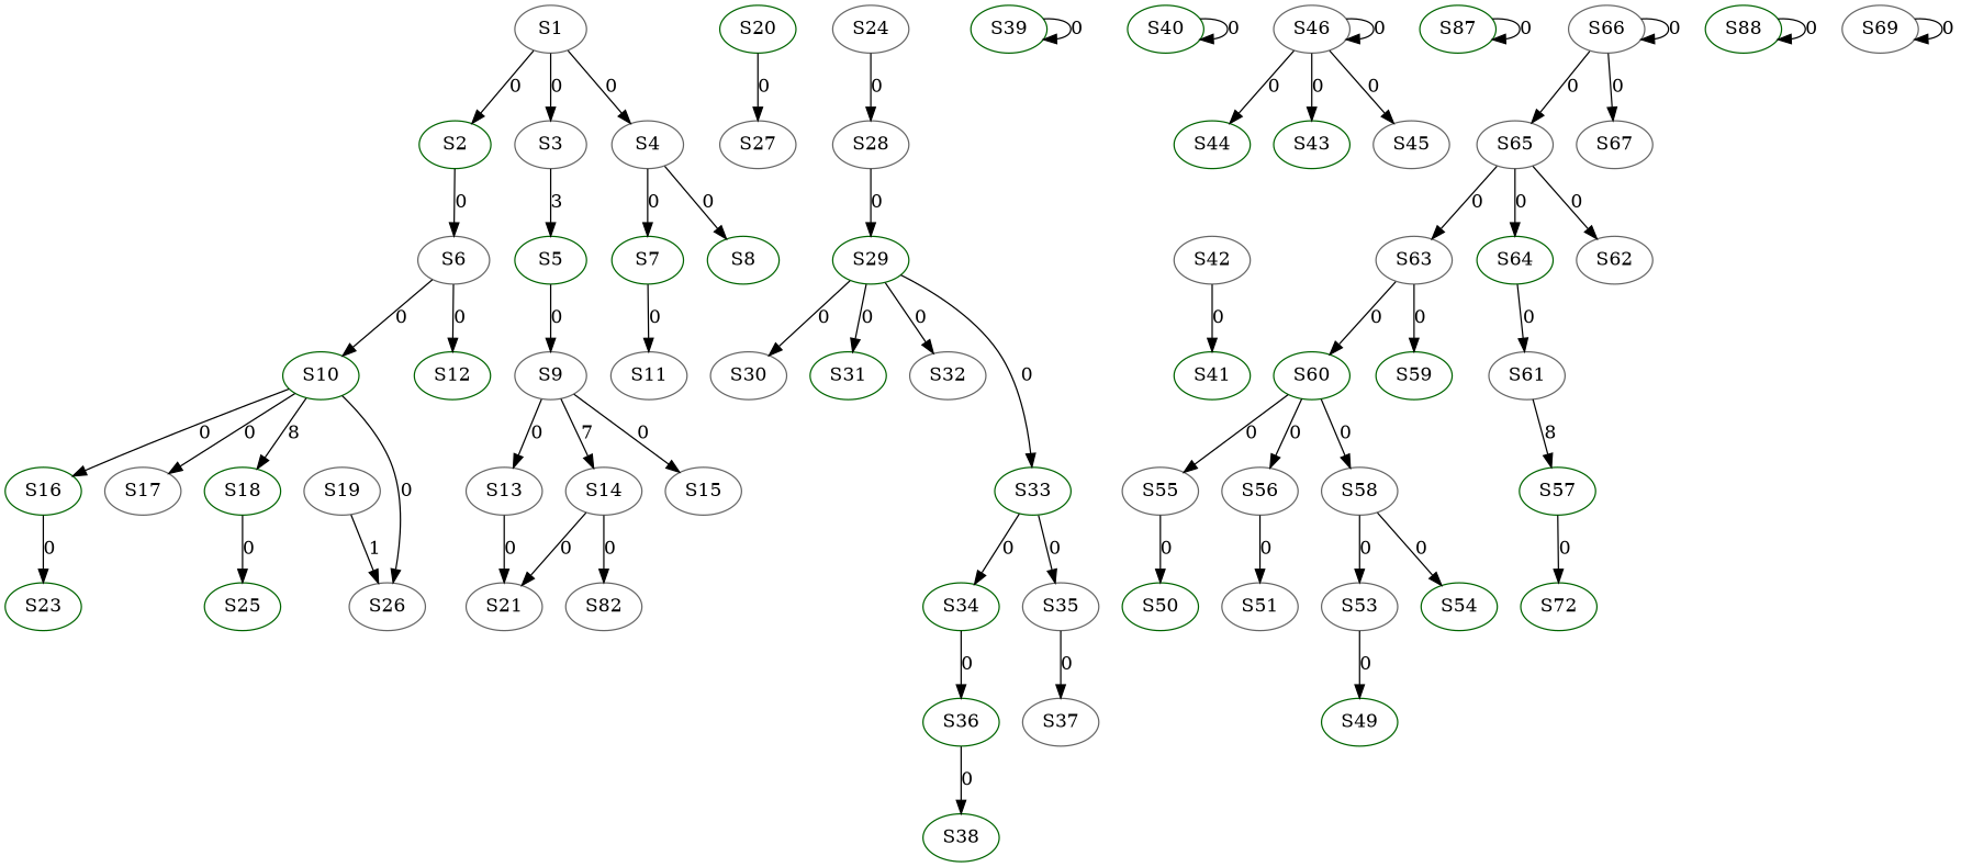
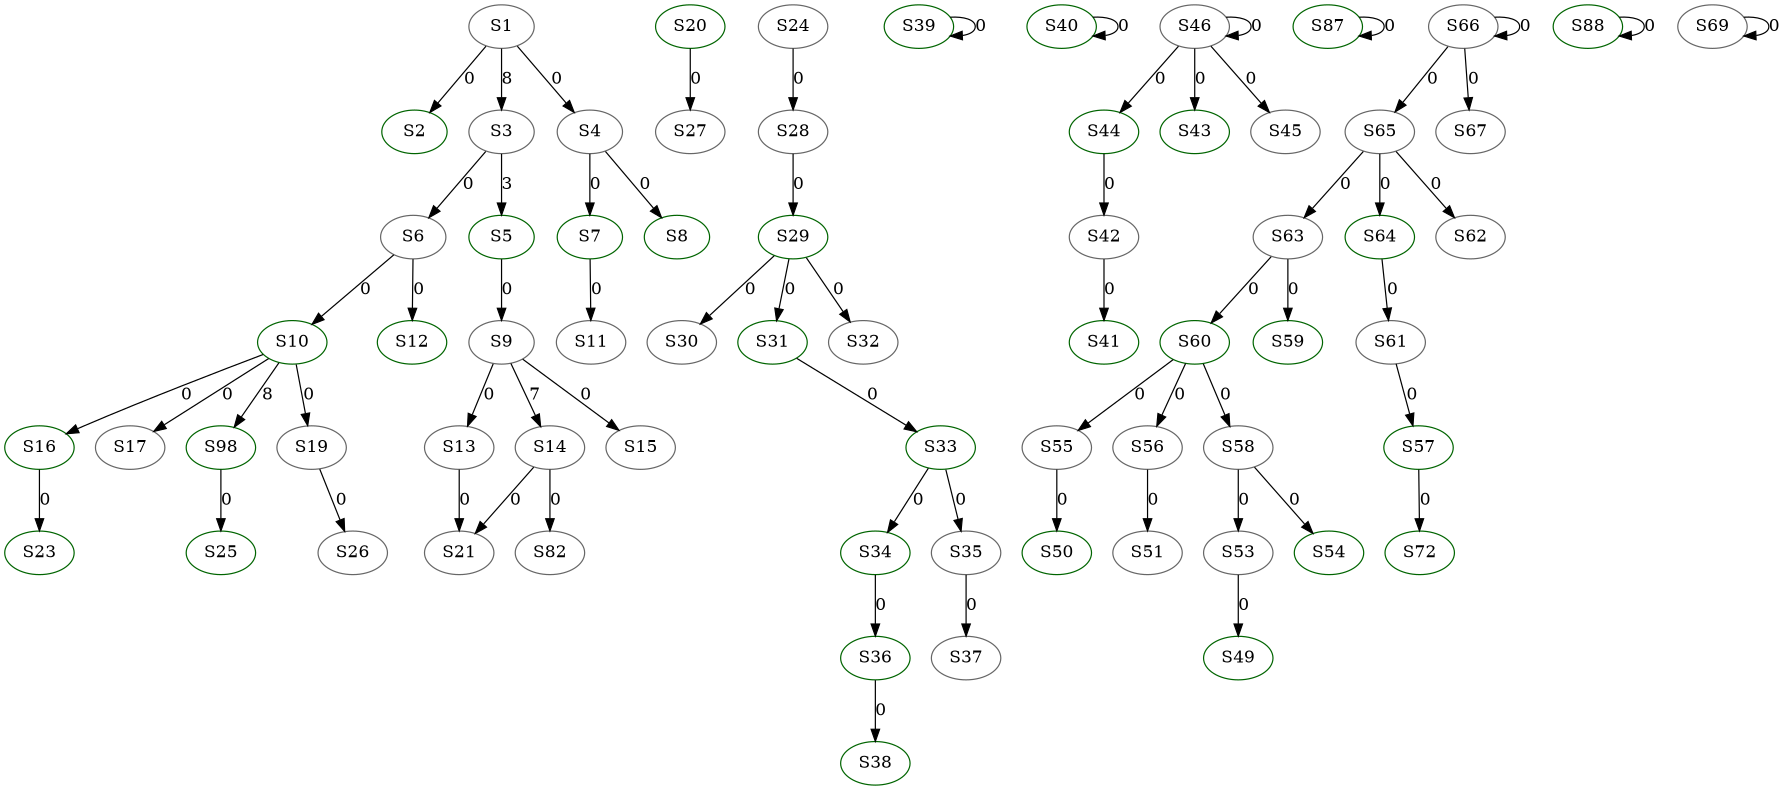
  strict digraph {
    node [color=gray40]
    S2 [color=darkgreen]
    S1
    S3
    S4
    S5 [color=darkgreen]
    S6
    S7 [color=darkgreen]
    S8 [color=darkgreen]
    S9
    S10 [color=darkgreen]
    S12 [color=darkgreen]
    S11
    S13
    S14
    S15
    S16 [color=darkgreen]
    S17
-   S18 [color=darkgreen]
+   S18 [color=darkgreen label=S98]
    S19
    S21
    n21 [label=S82]
    S23 [color=darkgreen]
    S25 [color=darkgreen]
    S26
    S20 [color=darkgreen]
    S27
    S24
    S28
    S29 [color=darkgreen]
    S30
    S31 [color=darkgreen]
    S32
    S33 [color=darkgreen]
    S34 [color=darkgreen]
    S35
    S36 [color=darkgreen]
    S37
    S38 [color=darkgreen]
    S39 [color=darkgreen]
    S40 [color=darkgreen]
    S41 [color=darkgreen]
    S42
    S44 [color=darkgreen]
    S46
    S43 [color=darkgreen]
    S45
    n47 [color=darkgreen label=S87]
    S49 [color=darkgreen]
    S53
    S50 [color=darkgreen]
    S55
    S56
    S51
    S57 [color=darkgreen]
    n55 [color=darkgreen label=S72]
    S58
    S54 [color=darkgreen]
    S60 [color=darkgreen]
    S61
    S63
    S59 [color=darkgreen]
    S64 [color=darkgreen]
    S65
    S62
    S66
    S67
    n67 [color=darkgreen label=S88]
    S69
    S1 -> S2 [label=0]
-   S1 -> S3 [label=0]
+   S1 -> S3 [label=8]
    S1 -> S4 [label=0]
    S3 -> S5 [label=3]
-   S2 -> S6 [label=0]
+   S3 -> S6 [label=0]
    S4 -> S7 [label=0]
    S4 -> S8 [label=0]
    S5 -> S9 [label=0]
    S6 -> S10 [label=0]
    S6 -> S12 [label=0]
    S7 -> S11 [label=0]
    S9 -> S13 [label=0]
    S9 -> S14 [label=7]
    S9 -> S15 [label=0]
    S10 -> S16 [label=0]
    S10 -> S17 [label=0]
    S10 -> S18 [label=8]
-   S10 -> S26 [label=0]
+   S10 -> S19 [label=0]
    S13 -> S21 [label=0]
    S14 -> S21 [label=0]
    S14 -> n21 [label=0]
    S16 -> S23 [label=0]
    S18 -> S25 [label=0]
-   S19 -> S26 [label=1]
+   S19 -> S26 [label=0]
    S20 -> S27 [label=0]
    S24 -> S28 [label=0]
    S28 -> S29 [label=0]
    S29 -> S30 [label=0]
    S29 -> S31 [label=0]
    S29 -> S32 [label=0]
-   S29 -> S33 [label=0]
+   S31 -> S33 [label=0]
    S33 -> S34 [label=0]
    S33 -> S35 [label=0]
    S34 -> S36 [label=0]
    S35 -> S37 [label=0]
    S36 -> S38 [label=0]
    S39 -> S39 [label=0]
    S40 -> S40 [label=0]
    S42 -> S41 [label=0]
+   S44 -> S42 [label=0]
    S46 -> S44 [label=0]
    S46 -> S46 [label=0]
    S46 -> S43 [label=0]
    S46 -> S45 [label=0]
    n47 -> n47 [label=0]
    S53 -> S49 [label=0]
    S55 -> S50 [label=0]
    S56 -> S51 [label=0]
    S57 -> n55 [label=0]
    S58 -> S53 [label=0]
    S58 -> S54 [label=0]
    S60 -> S55 [label=0]
    S60 -> S56 [label=0]
    S60 -> S58 [label=0]
-   S61 -> S57 [label=8]
+   S61 -> S57 [label=0]
    S63 -> S60 [label=0]
    S63 -> S59 [label=0]
    S64 -> S61 [label=0]
    S65 -> S63 [label=0]
    S65 -> S64 [label=0]
    S65 -> S62 [label=0]
    S66 -> S65 [label=0]
    S66 -> S66 [label=0]
    S66 -> S67 [label=0]
    n67 -> n67 [label=0]
    S69 -> S69 [label=0]
  }
